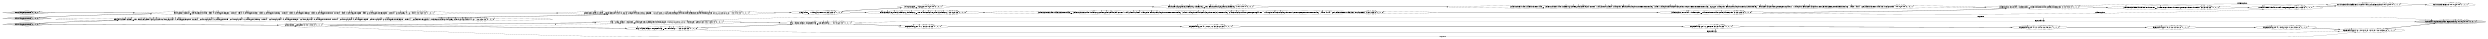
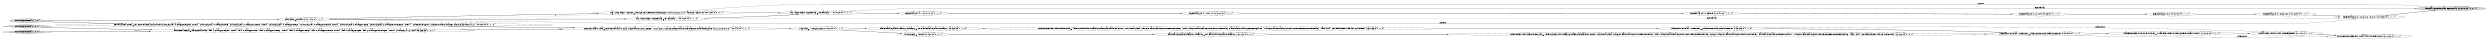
  digraph {
    rankdir=LR
    node [fillcolor=white shape=ellipse style=filled]
    edge [style=bold]
    n1 [label="TableSchema schema = TableSchema.builder().field(\"a\",DataTypes.BIGINT().notNull()).field(\"b\",DataTypes.TIME()).field(\"c\",DataTypes.STRING().notNull()).field(\"d\",DataTypes.FLOAT()).field(\"e\",DataTypes.TINYINT().notNull()).field(\"f\",DataTypes.DATE()).field(\"g\",DataTypes.TIMESTAMP().notNull()).primaryKey(\"a\",\"g\").build()@@@3@@@['1', '0', '1']"]
    n2 [label="GenericRowData rowData = GenericRowData.of(1L,12345,StringData.fromString(\"ABCDE\"),12.12f,(byte)2,12345,TimestampData.fromLocalDateTime(LocalDateTime.parse(\"2012-12-12T12:12:12\")))@@@4@@@['1', '1', '1']"]
    n3 [label="String index = \"writing-documents\"@@@5@@@['1', '1', '1']"]
    n4 [label="ResolvedSchema schema = new ResolvedSchema(Arrays.asList(Column.physical(\"a\",DataTypes.BIGINT().notNull()),Column.physical(\"b\",DataTypes.TIME()),Column.physical(\"c\",DataTypes.STRING().notNull()),Column.physical(\"d\",DataTypes.FLOAT()),Column.physical(\"e\",DataTypes.TINYINT().notNull()),Column.physical(\"f\",DataTypes.DATE()),Column.physical(\"g\",DataTypes.TIMESTAMP().notNull())),Collections.emptyList(),UniqueConstraint.primaryKey(\"name\",Arrays.asList(\"a\",\"g\")))@@@3@@@['0', '1', '0']"]
    n5 [label="SinkFunction<RowData> sinkFunction = sinkRuntimeProvider.createSinkFunction()@@@9@@@['1', '1', '1']"]
    n6 [label="StreamExecutionEnvironment environment = StreamExecutionEnvironment.getExecutionEnvironment()@@@10@@@['1', '1', '1']"]
    n7 [label="environment.fromElements(rowData).addSink(sinkFunction)@@@12@@@['1', '1', '1']"]
    n8 [label="rowData.setRowKind(RowKind.UPDATE_AFTER)@@@11@@@['1', '1', '1']"]
-   n9 [label="environment.execute()@@@13@@@['1', '1', '1']"]
    n10 [label="SinkFunctionProvider sinkRuntimeProvider = (SinkFunctionProvider)sinkFactory.createDynamicTableSink(context().withSchema(schema).withOption(ElasticsearchOptions.INDEX_OPTION.key(),index).withOption(ElasticsearchOptions.HOSTS_OPTION.key(),elasticsearchContainer.getHttpHostAddress()).withOption(ElasticsearchOptions.FLUSH_ON_CHECKPOINT_OPTION.key(),\"false\").build()).getSinkRuntimeProvider(new MockContext())@@@7@@@['1', '1', '0']"]
    n11 [label="SinkFunction<RowData> sinkFunction = sinkRuntimeProvider.createSinkFunction()@@@8@@@['1', '1', '0']"]
    n12 [label="Elasticsearch6DynamicSinkFactory sinkFactory = new Elasticsearch6DynamicSinkFactory()@@@7@@@['0', '0', '1']"]
    n13 [label="SinkFunctionProvider sinkRuntimeProvider = (SinkFunctionProvider)sinkFactory.createDynamicTableSink(context().withSchema(schema).withOption(ElasticsearchOptions.INDEX_OPTION.key(),index).withOption(ElasticsearchOptions.DOCUMENT_TYPE_OPTION.key(),myType).withOption(ElasticsearchOptions.HOSTS_OPTION.key(),elasticsearchContainer.getHttpHostAddress()).withOption(ElasticsearchOptions.FLUSH_ON_CHECKPOINT_OPTION.key(),\"false\").build()).getSinkRuntimeProvider(new MockContext())@@@8@@@['0', '0', '1']"]
    n14 [label="Map<Object,Object> expectedMap = new HashMap<>()@@@16@@@['1', '1', '1']"]
    n15 [label="expectedMap.put(\"a\",1)@@@17@@@['1', '1', '1']"]
    n16 [fillcolor=lightgray label="assertThat(response,equalTo(expectedMap))@@@24@@@['0', '0', '1']"]
    n17 [label="expectedMap.put(\"b\",\"00:00:12\")@@@18@@@['1', '1', '1']"]
    n18 [label="Map<String,Object> response = client.get(new GetRequest(index,myType,\"1_2012-12-12T12:12:12\")).actionGet().getSource()@@@15@@@['0', '0', '1']"]
    n19 [label="Elasticsearch7DynamicSinkFactory sinkFactory = new Elasticsearch7DynamicSinkFactory()@@@6@@@['1', '1', '0']"]
    n20 [label="Client client = getClient()@@@14@@@['1', '1', '1']"]
    n21 [label="Map<Object,Object> expectedMap = new HashMap<>()@@@15@@@['1', '1', '0']"]
    n22 [label="expectedMap.put(\"g\",\"2012-12-12 12:12:12\")@@@23@@@['1', '1', '1']"]
    n23 [label="expectedMap.put(\"c\",\"ABCDE\")@@@19@@@['1', '1', '1']"]
    n24 [fillcolor=lightgray label="testWritingDocuments['0', '0', '1']" shape=diamond]
    n25 [label="String myType = \"MyType\"@@@6@@@['0', '0', '1']"]
    n26 [label="expectedMap.put(\"d\",12.12d)@@@20@@@['1', '1', '1']"]
    n27 [label="expectedMap.put(\"e\",2)@@@21@@@['1', '1', '1']"]
    n28 [label="expectedMap.put(\"f\",\"2003-10-20\")@@@22@@@['1', '1', '1']"]
-   n29 [fillcolor=lightgray label="testWritingDocuments['0', '1', '0']" shape=diamond]
+   n29 [fillcolor=lightgray label="testWritingDocuments['0', '1', '0']"]
    n30 [fillcolor=lightgray label="testWritingDocuments['1', '0', '0']" shape=diamond]
    n1 -> n2
    n2 -> n3
    n3 -> n19
    n3 -> n25
    n4 -> n2
    n5 -> n6
    n5 -> n7 [label=sinkFunction style=solid]
    n6 -> n8
-   n7 -> n9
    n8 -> n7
    n10 -> n11
    n11 -> n5
    n11 -> n8 [label=sinkFunction style=solid]
    n12 -> n13
    n13 -> n5
    n14 -> n15
    n14 -> n16 [label=expectedMap style=solid]
    n15 -> n17
    n17 -> n23
    n18 -> n14
    n18 -> n16 [label=response style=solid]
    n19 -> n10
    n20 -> n18
    n20 -> n18 [label=0 style=dashed]
    n20 -> n21
    n20 -> n22 [label=response style=solid]
    n21 -> n14
    n21 -> n22 [label=expectedMap style=solid]
    n22 -> n16
    n23 -> n26
    n24 -> n1
    n25 -> n12
    n26 -> n27
    n27 -> n28
    n28 -> n22
    n29 -> n4
    n29 -> n20
    n30 -> n1
  }
